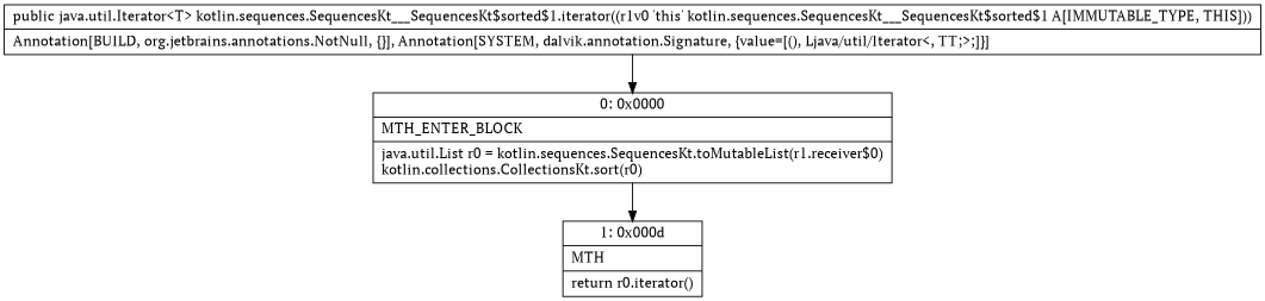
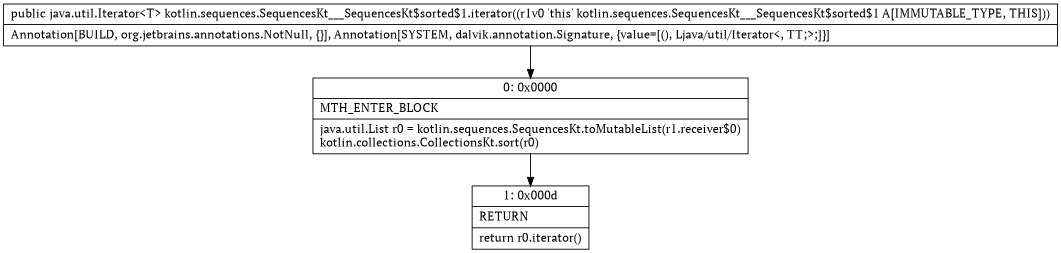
  digraph {
    fontname="PT Serif"
    node [shape=record fontname="PT Serif"]
    edge [fontname="PT Serif"]
    n1 [label="{0\:\ 0x0000|MTH_ENTER_BLOCK\l|java.util.List r0 = kotlin.sequences.SequencesKt.toMutableList(r1.receiver$0)\lkotlin.collections.CollectionsKt.sort(r0)\l}"]
-   n2 [label="{1\:\ 0x000d|MTH\l|return r0.iterator()\l}"]
+   n2 [label="{1\:\ 0x000d|RETURN\l|return r0.iterator()\l}"]
    n3 [label="{public java.util.Iterator\<T\> kotlin.sequences.SequencesKt___SequencesKt$sorted$1.iterator((r1v0 'this' kotlin.sequences.SequencesKt___SequencesKt$sorted$1 A[IMMUTABLE_TYPE, THIS]))  | Annotation[BUILD, org.jetbrains.annotations.NotNull, \{\}], Annotation[SYSTEM, dalvik.annotation.Signature, \{value=[(), Ljava\/util\/Iterator\<, TT;\>;]\}]\l}"]
    n1 -> n2
    n3 -> n1
  }
